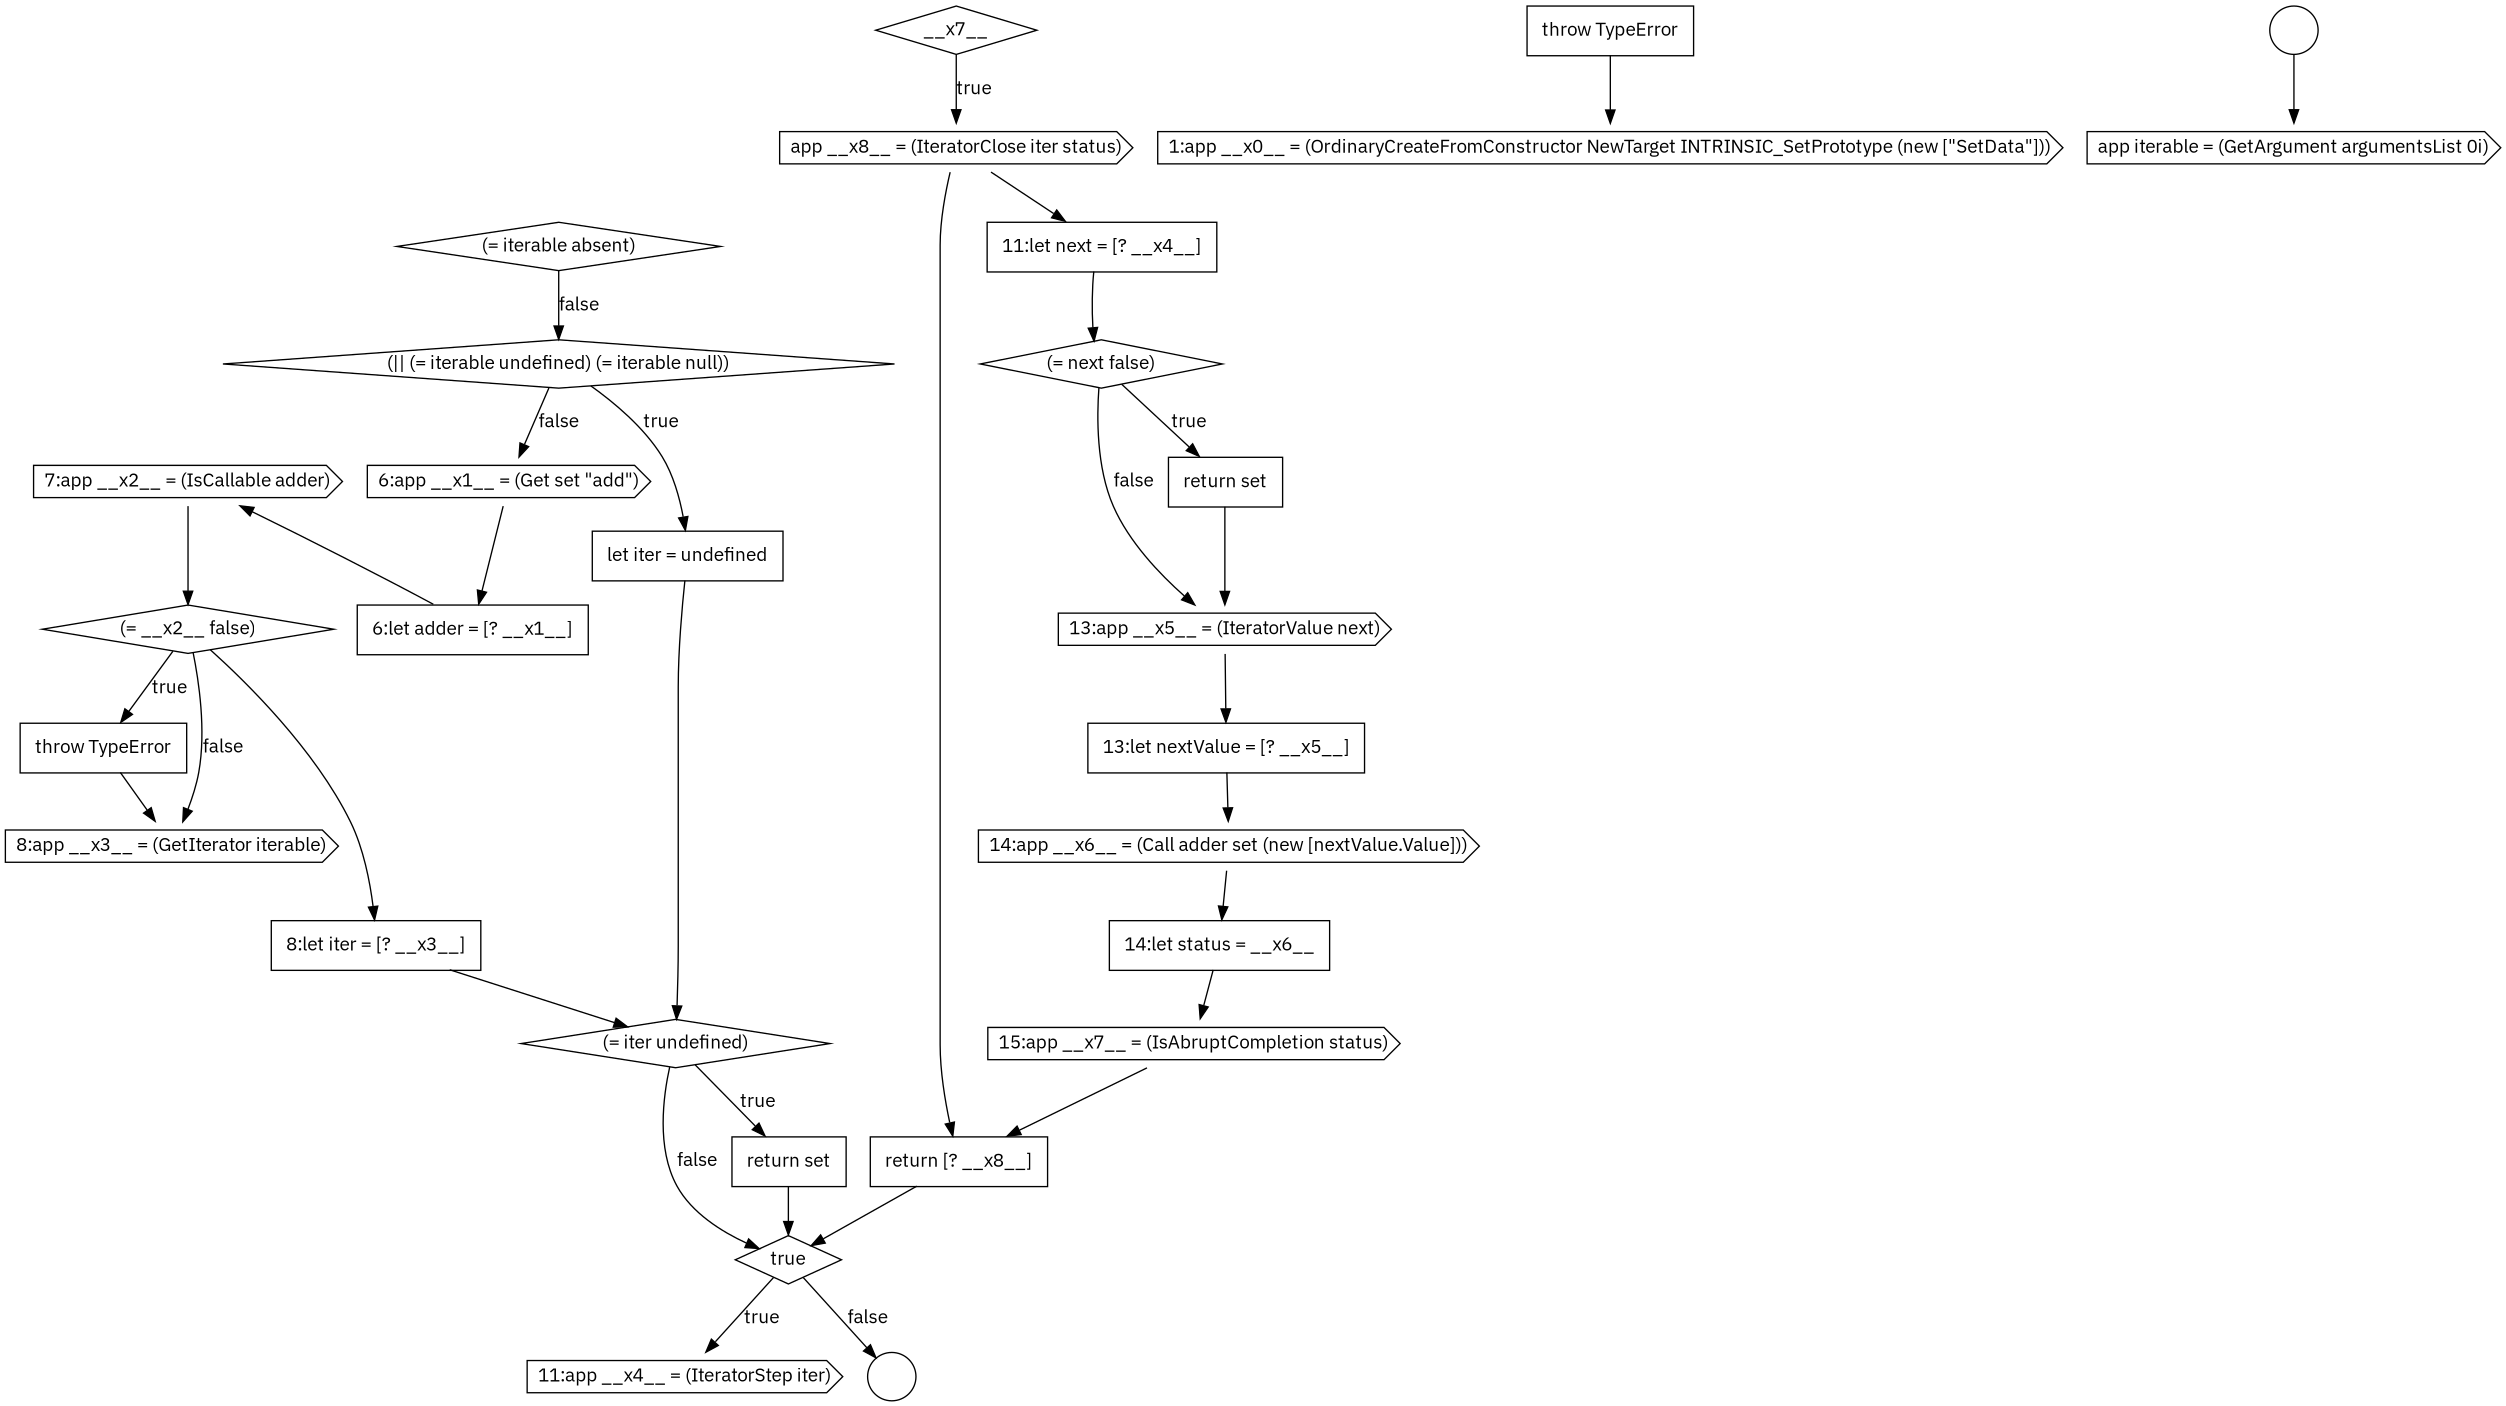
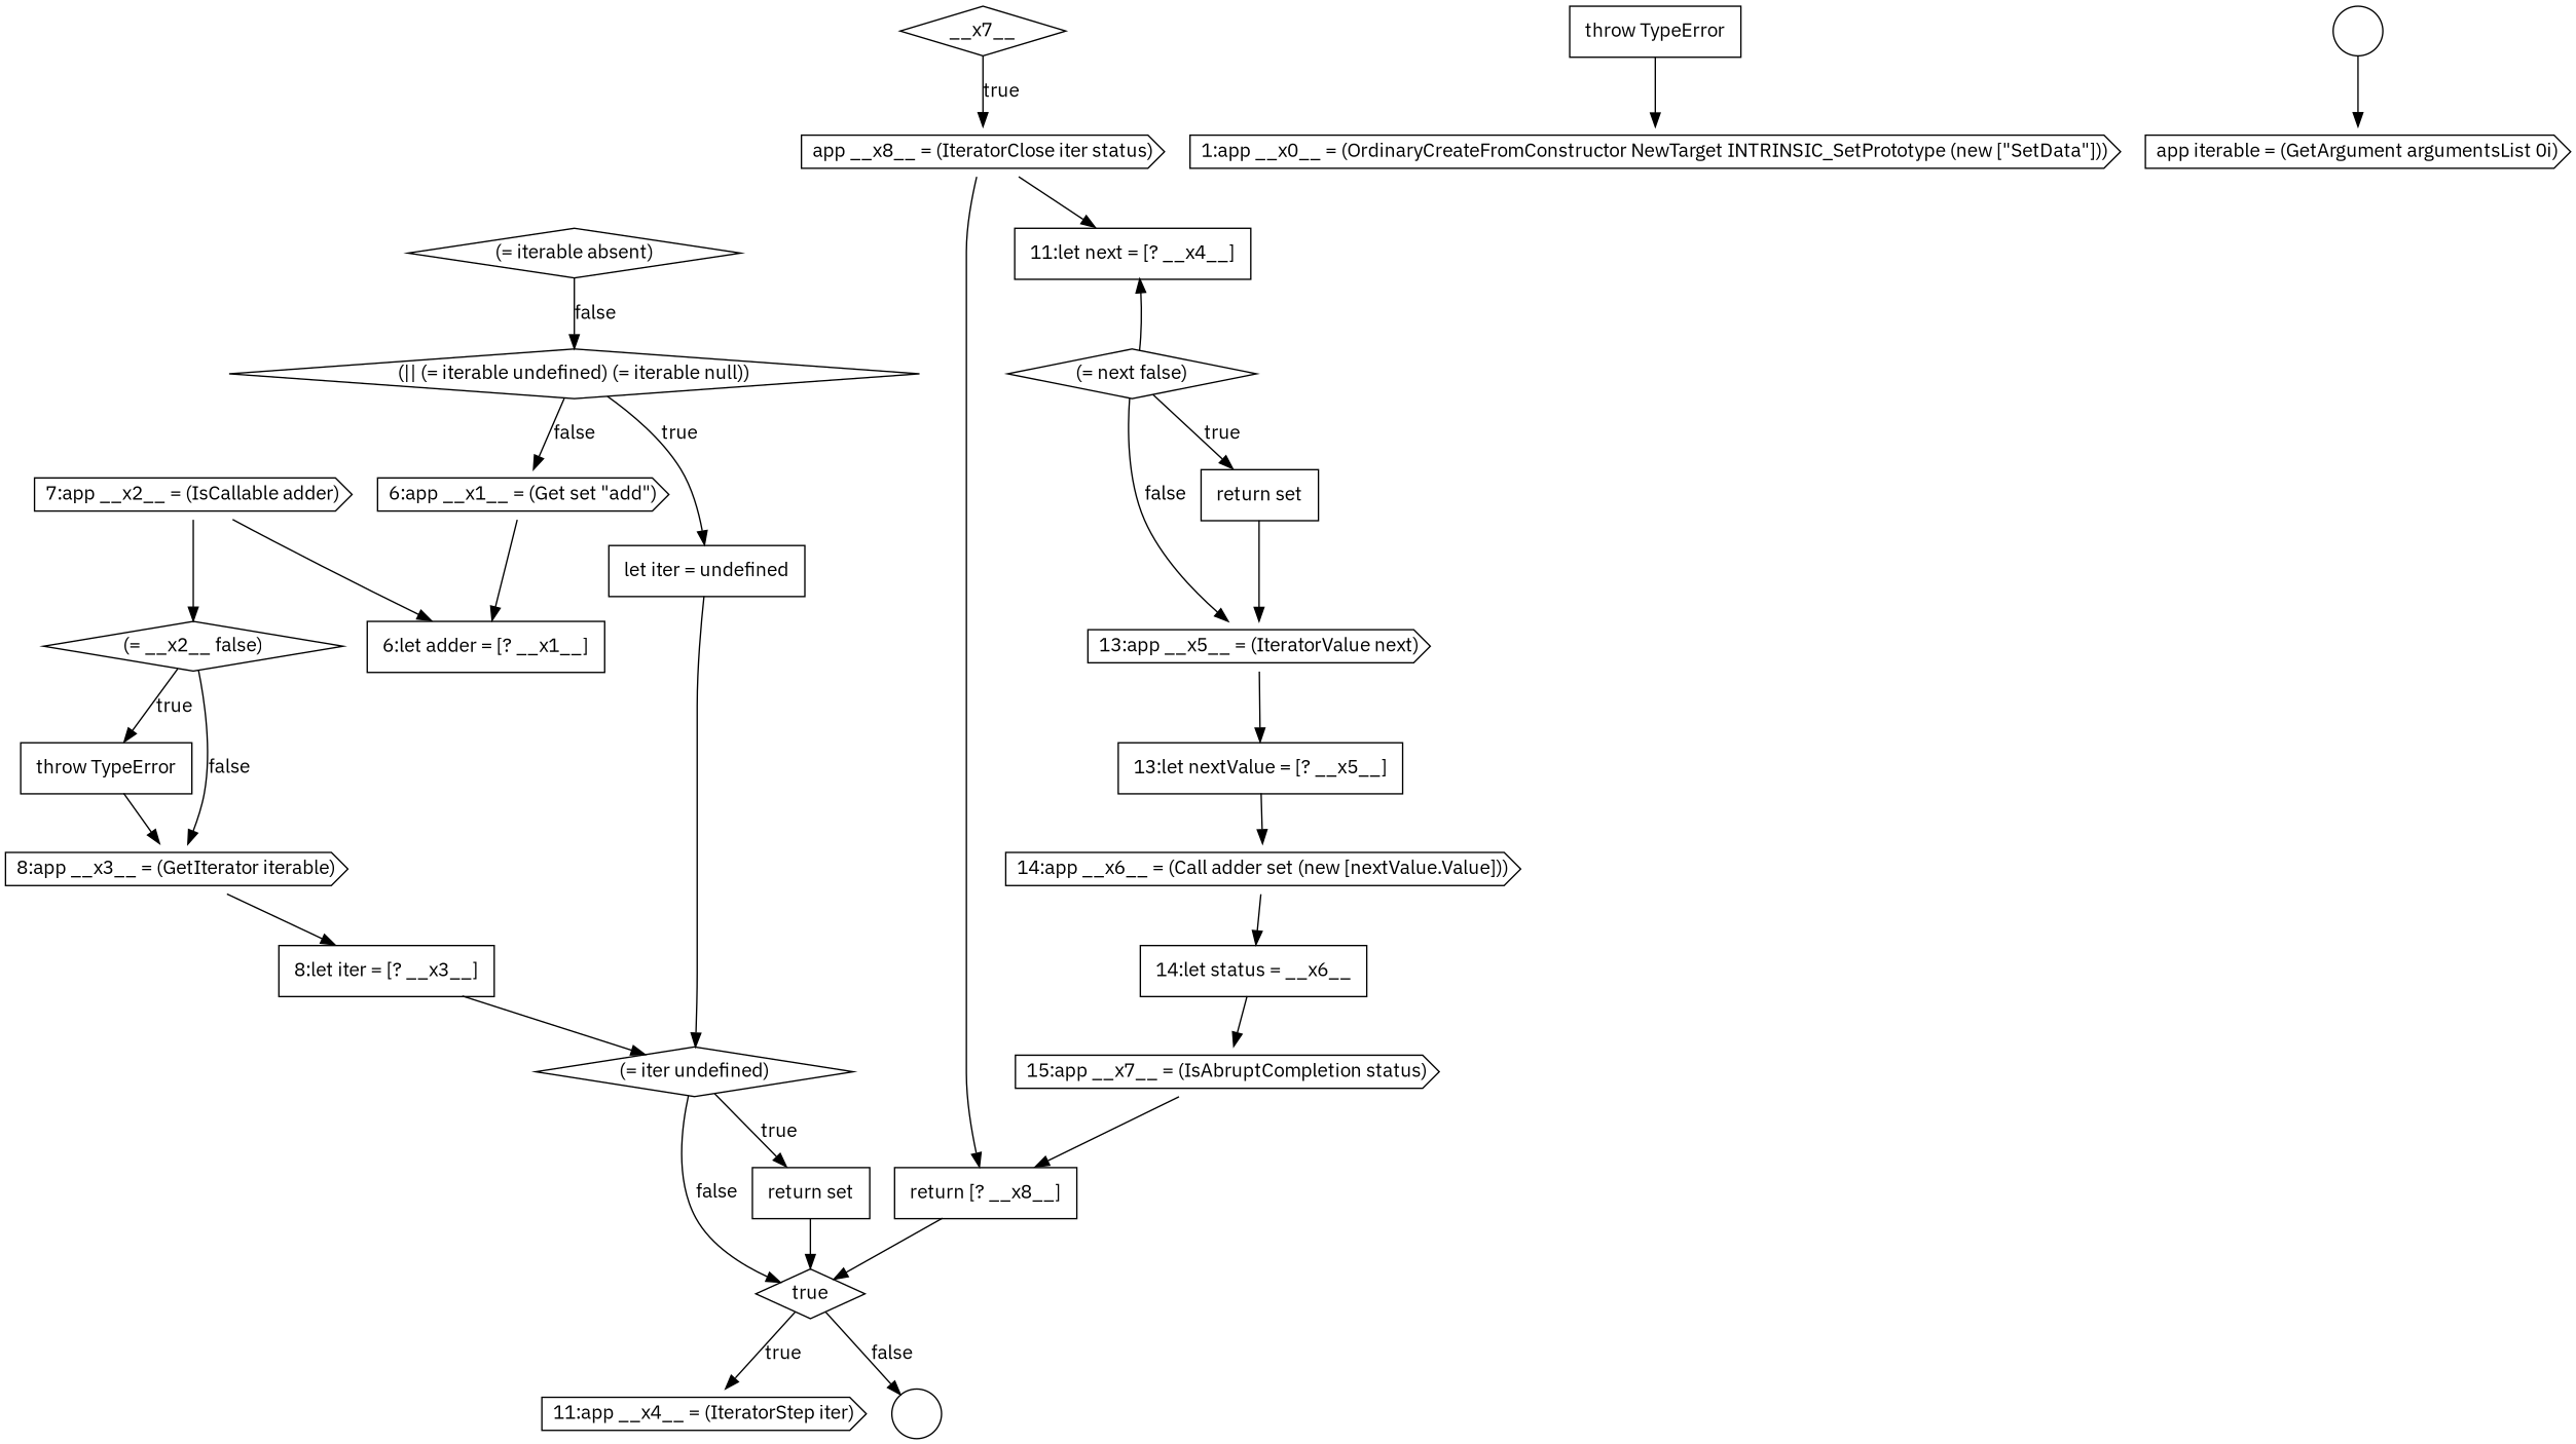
  digraph {
    fontname="IBM Plex Sans"
    node [color=black fillcolor=white fontname="IBM Plex Sans" shape=none style=filled]
    edge [color=black fontname="IBM Plex Sans"]
    n1 [label=<<font color="black">14:app __x6__ = (Call adder set (new [nextValue.Value]))</font>> shape=cds]
    n2 [label=<<font color="black">     <table border="0" cellborder="1" cellspacing="0" cellpadding="10">       <tr><td align="left">14:let status = __x6__</td></tr>     </table>   </font>> margin=0]
    n3 [label=<<font color="black">15:app __x7__ = (IsAbruptCompletion status)</font>> shape=cds]
    n4 [label=<<font color="black">     <table border="0" cellborder="1" cellspacing="0" cellpadding="10">       <tr><td align="left">throw TypeError</td></tr>     </table>   </font>> margin=0]
    n5 [label=<<font color="black">1:app __x0__ = (OrdinaryCreateFromConstructor NewTarget INTRINSIC_SetPrototype (new [&quot;SetData&quot;]))</font>> shape=cds]
    n6 [label=<<font color="black">     <table border="0" cellborder="1" cellspacing="0" cellpadding="10">       <tr><td align="left">return [? __x8__]</td></tr>     </table>   </font>> margin=0]
    n7 [label=<<font color="black">__x7__</font>> shape=diamond]
    n8 [label=<<font color="black">app __x8__ = (IteratorClose iter status)</font>> shape=cds]
    n9 [label=<<font color="black">     <table border="0" cellborder="1" cellspacing="0" cellpadding="10">       <tr><td align="left">11:let next = [? __x4__]</td></tr>     </table>   </font>> margin=0]
    n10 [label=<<font color="black">true</font>> shape=diamond]
    n11 [label=<<font color="black">     <table border="0" cellborder="1" cellspacing="0" cellpadding="10">       <tr><td align="left">6:let adder = [? __x1__]</td></tr>     </table>   </font>> margin=0]
    n12 [label=<<font color="black">7:app __x2__ = (IsCallable adder)</font>> shape=cds]
    n13 [label=<<font color="black">(= __x2__ false)</font>> shape=diamond]
    n14 [label=<<font color="black">13:app __x5__ = (IteratorValue next)</font>> shape=cds]
    n15 [label=<<font color="black">     <table border="0" cellborder="1" cellspacing="0" cellpadding="10">       <tr><td align="left">13:let nextValue = [? __x5__]</td></tr>     </table>   </font>> margin=0]
    n16 [label=<<font color="black">8:app __x3__ = (GetIterator iterable)</font>> shape=cds]
    n17 [label=<<font color="black">     <table border="0" cellborder="1" cellspacing="0" cellpadding="10">       <tr><td align="left">8:let iter = [? __x3__]</td></tr>     </table>   </font>> margin=0]
    n18 [label=<<font color="black">(= iter undefined)</font>> shape=diamond]
    n19 [label=<<font color="black">11:app __x4__ = (IteratorStep iter)</font>> shape=cds]
    n20 [label=<<font color="black">(= next false)</font>> shape=diamond]
    n21 [label=" " shape=circle]
    n22 [label=<<font color="black">(= iterable absent)</font>> shape=diamond]
    n23 [label=<<font color="black">(|| (= iterable undefined) (= iterable null))</font>> shape=diamond]
    n24 [label=<<font color="black">6:app __x1__ = (Get set &quot;add&quot;)</font>> shape=cds]
    n25 [label=<<font color="black">     <table border="0" cellborder="1" cellspacing="0" cellpadding="10">       <tr><td align="left">let iter = undefined</td></tr>     </table>   </font>> margin=0]
    n26 [label=<<font color="black">     <table border="0" cellborder="1" cellspacing="0" cellpadding="10">       <tr><td align="left">throw TypeError</td></tr>     </table>   </font>> margin=0]
    n27 [label=" " shape=circle]
    n28 [label=<<font color="black">app iterable = (GetArgument argumentsList 0i)</font>> shape=cds]
    n29 [label=<<font color="black">     <table border="0" cellborder="1" cellspacing="0" cellpadding="10">       <tr><td align="left">return set</td></tr>     </table>   </font>> margin=0]
    n30 [label=<<font color="black">     <table border="0" cellborder="1" cellspacing="0" cellpadding="10">       <tr><td align="left">return set</td></tr>     </table>   </font>> margin=0]
    n1 -> n2
    n2 -> n3
    n3 -> n6
    n4 -> n5
    n6 -> n10
    n7 -> n8 [label=<<font color="black">true</font>>]
    n8 -> n6
    n8 -> n9
-   n9 -> n20
+   n20 -> n9
    n10 -> n19 [label=<<font color="black">true</font>>]
    n10 -> n21 [label=<<font color="black">false</font>>]
-   n11 -> n12
+   n12 -> n11
    n12 -> n13
    n13 -> n16 [label=<<font color="black">false</font>>]
    n13 -> n26 [label=<<font color="black">true</font>>]
    n14 -> n15
    n15 -> n1
-   n13 -> n17
+   n16 -> n17
    n17 -> n18
    n18 -> n10 [label=<<font color="black">false</font>>]
    n18 -> n30 [label=<<font color="black">true</font>>]
    n20 -> n14 [label=<<font color="black">false</font>>]
    n20 -> n29 [label=<<font color="black">true</font>>]
    n22 -> n23 [label=<<font color="black">false</font>>]
    n23 -> n24 [label=<<font color="black">false</font>>]
    n23 -> n25 [label=<<font color="black">true</font>>]
    n24 -> n11
    n25 -> n18
    n26 -> n16
    n27 -> n28
    n29 -> n14
    n30 -> n10
  }
